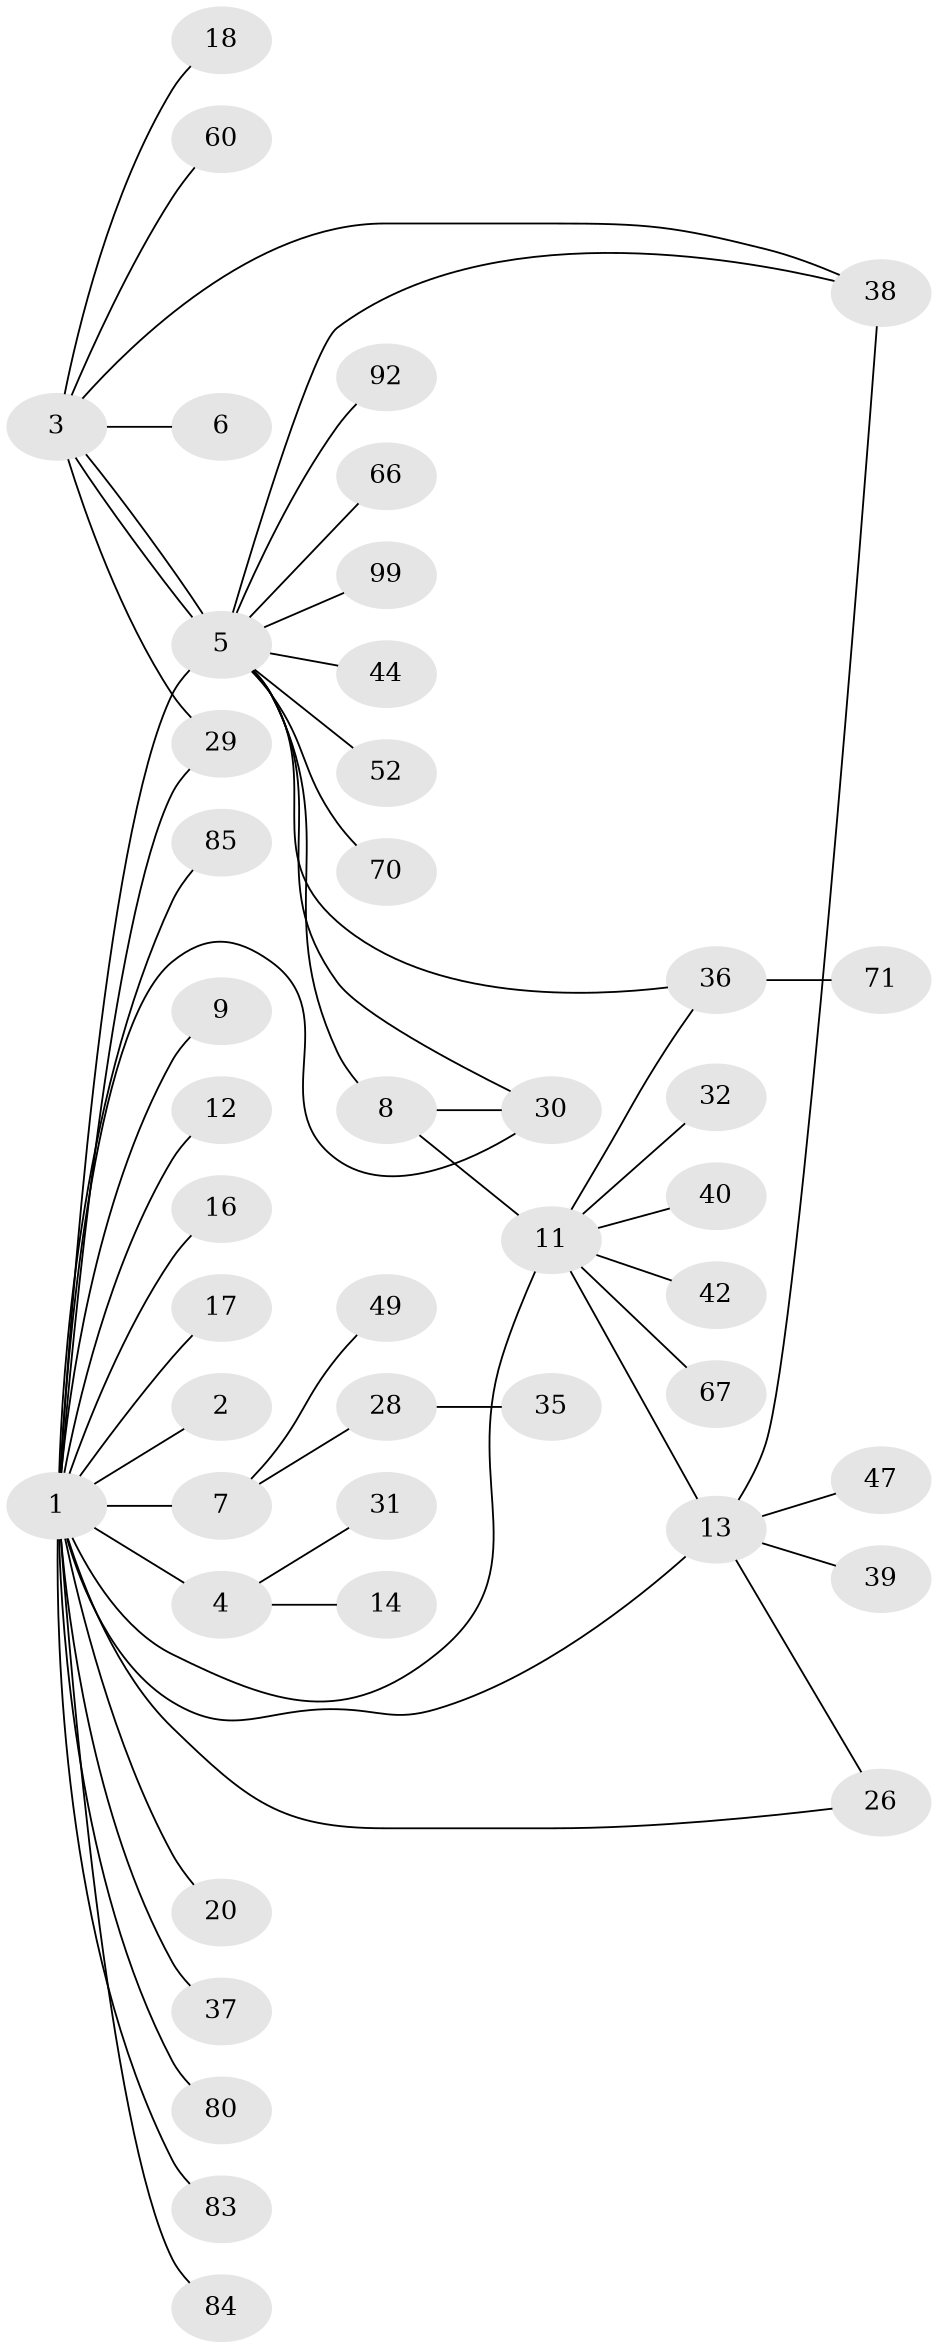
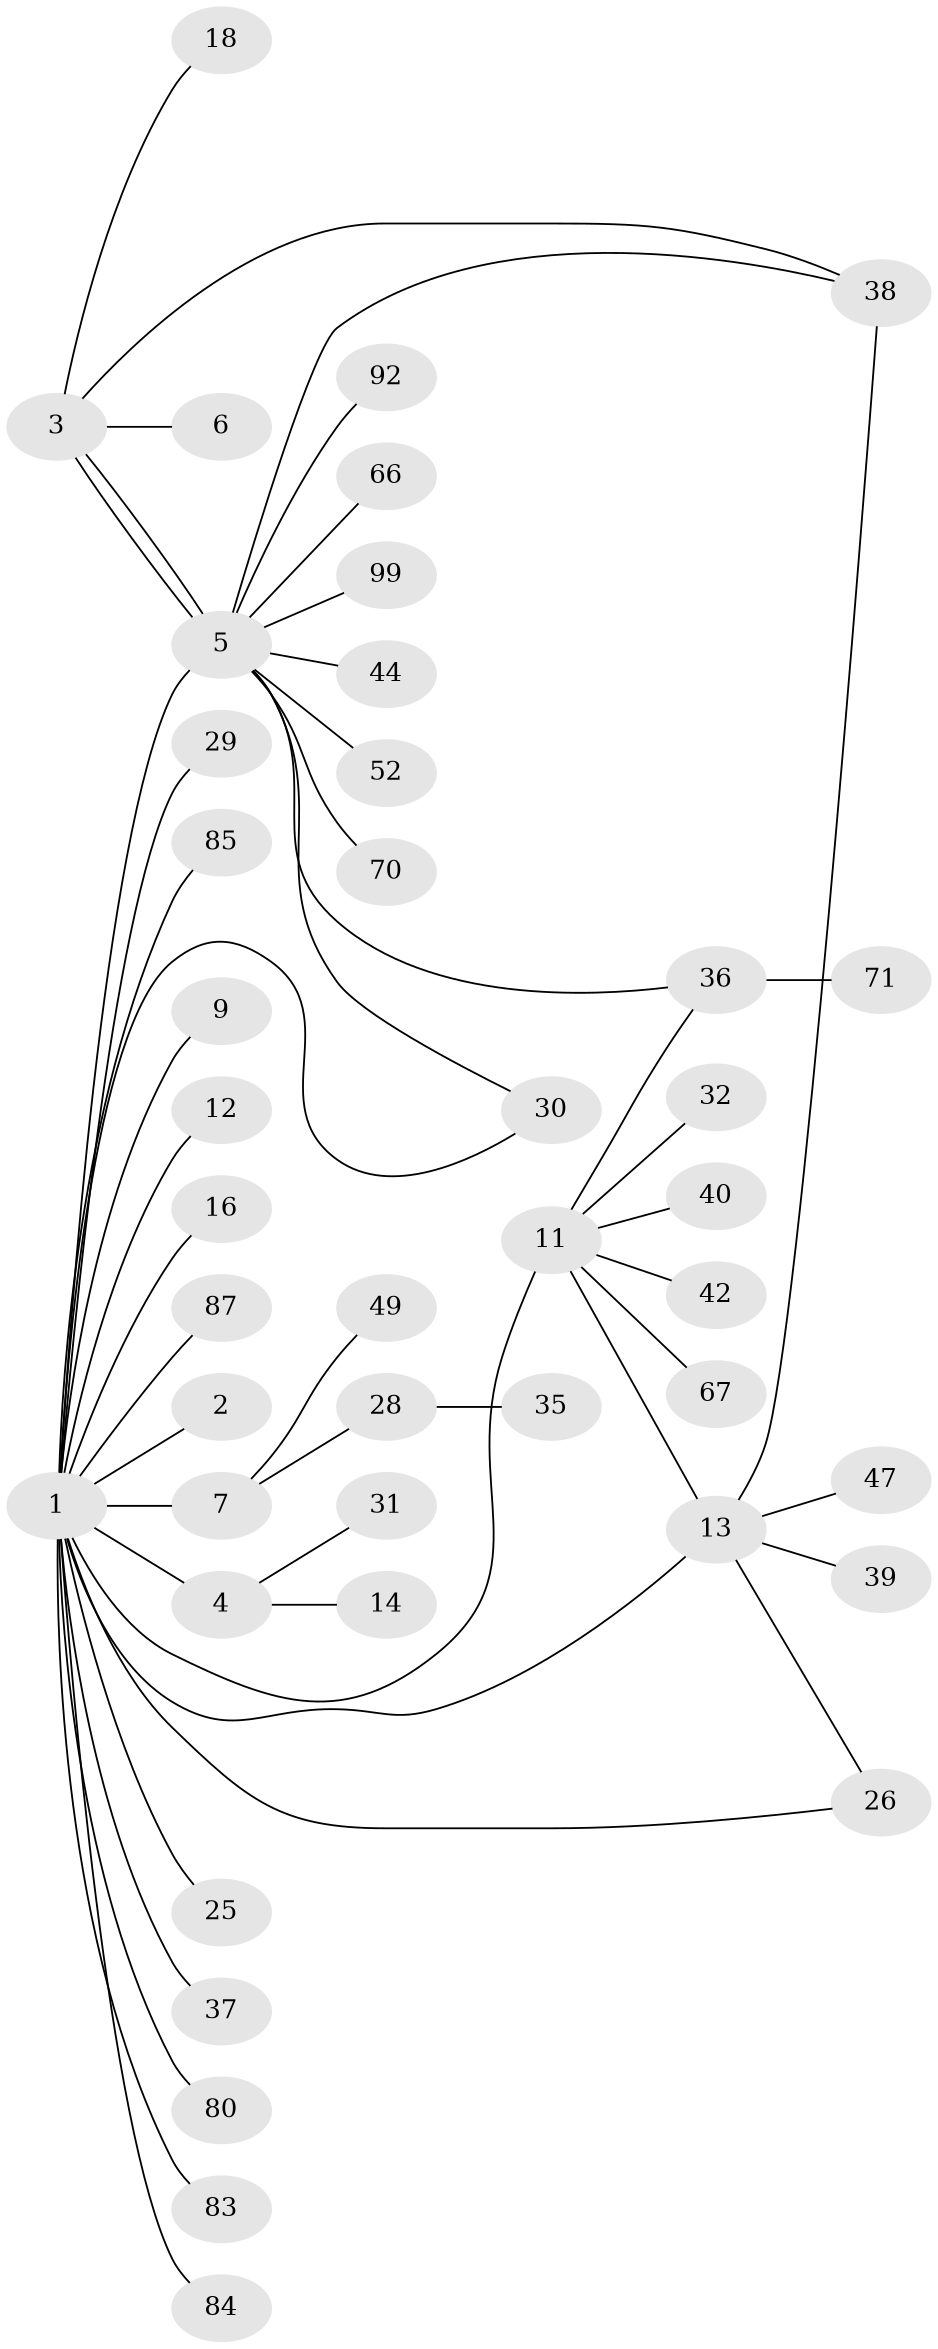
  graph {
    rankdir=LR
    node [color=gray90 style=filled]
    1
    2
    4
    5 [super="+23+22+56+53+10+81+82+21+43"]
    7 [super="+15+88+58"]
    9
    11 [super="+33+50+63"]
    12 [super="+72"]
    13 [super="+25+48+89+71"]
    16
-   17
-   20
+   17 [label=87]
+   20 [label=25]
    26 [super="+57"]
    29 [super="+46"]
    30 [super="+78+94"]
    37 [super="+68+86+87"]
    80
    83
    84
    85
    3
    6 [super="+97"]
    18
    38 [super="+69+54"]
-   60 [super="+79"]
    14 [super="+51"]
    31
    66 [super="+96"]
-   8
    n30 [label=99]
    44
    52
    70
    92
    36
    28
    49
    32
    40 [super="+76"]
    42
    67
    39 [super="+74+65"]
    47
    35
    n45 [label=71 super="+61"]
    1 -- 2
    1 -- 4
    1 -- 5
    1 -- 7
    1 -- 9
    1 -- 11
    1 -- 12
    1 -- 13
    1 -- 16
    1 -- 17
    1 -- 20
    1 -- 26
    1 -- 29
    1 -- 30
    1 -- 37
    1 -- 80
    1 -- 83
    1 -- 84
    1 -- 85
    4 -- 14
    4 -- 31
    5 -- 30
    5 -- 38
    5 -- 66
-   5 -- 8
    5 -- n30
    5 -- 44
    5 -- 52
    5 -- 70
    5 -- 92
    5 -- 36
    7 -- 28
    7 -- 49
    11 -- 13
    11 -- 36
    11 -- 32
    11 -- 40
    11 -- 42
    11 -- 67
    13 -- 26
    13 -- 38
    13 -- 39
    13 -- 47
    3 -- 5
    3 -- 5
-   3 -- 29
    3 -- 6
    3 -- 18
    3 -- 38
-   3 -- 60
-   8 -- 11
-   8 -- 30
    36 -- n45
    28 -- 35
  }
